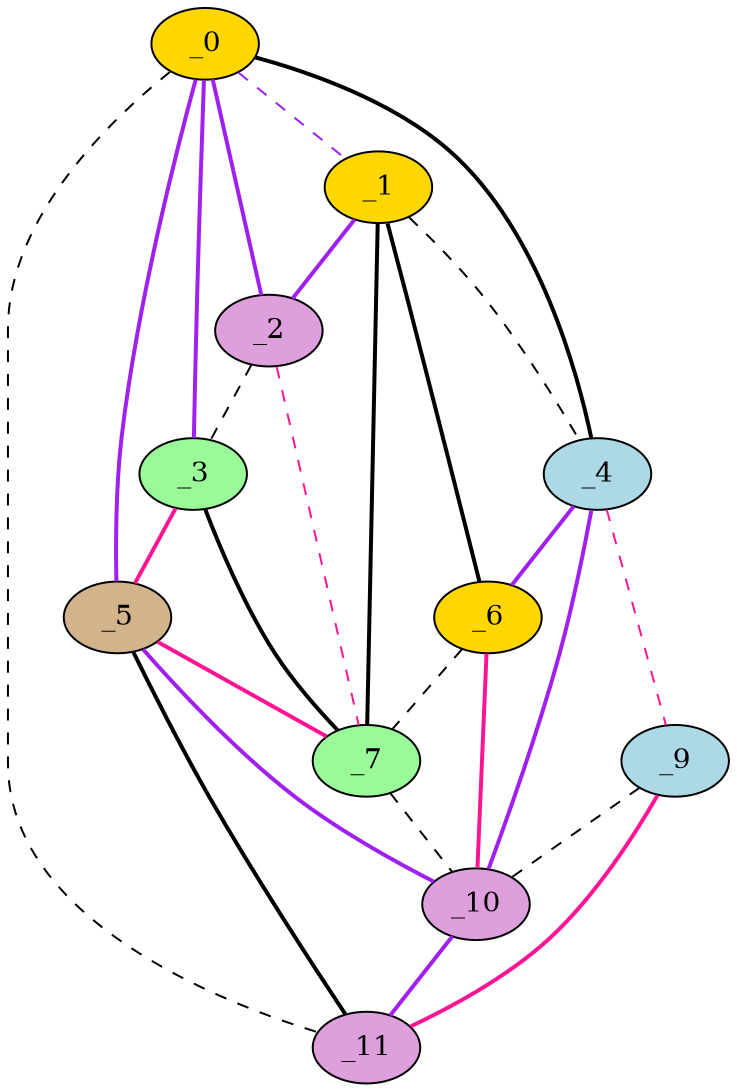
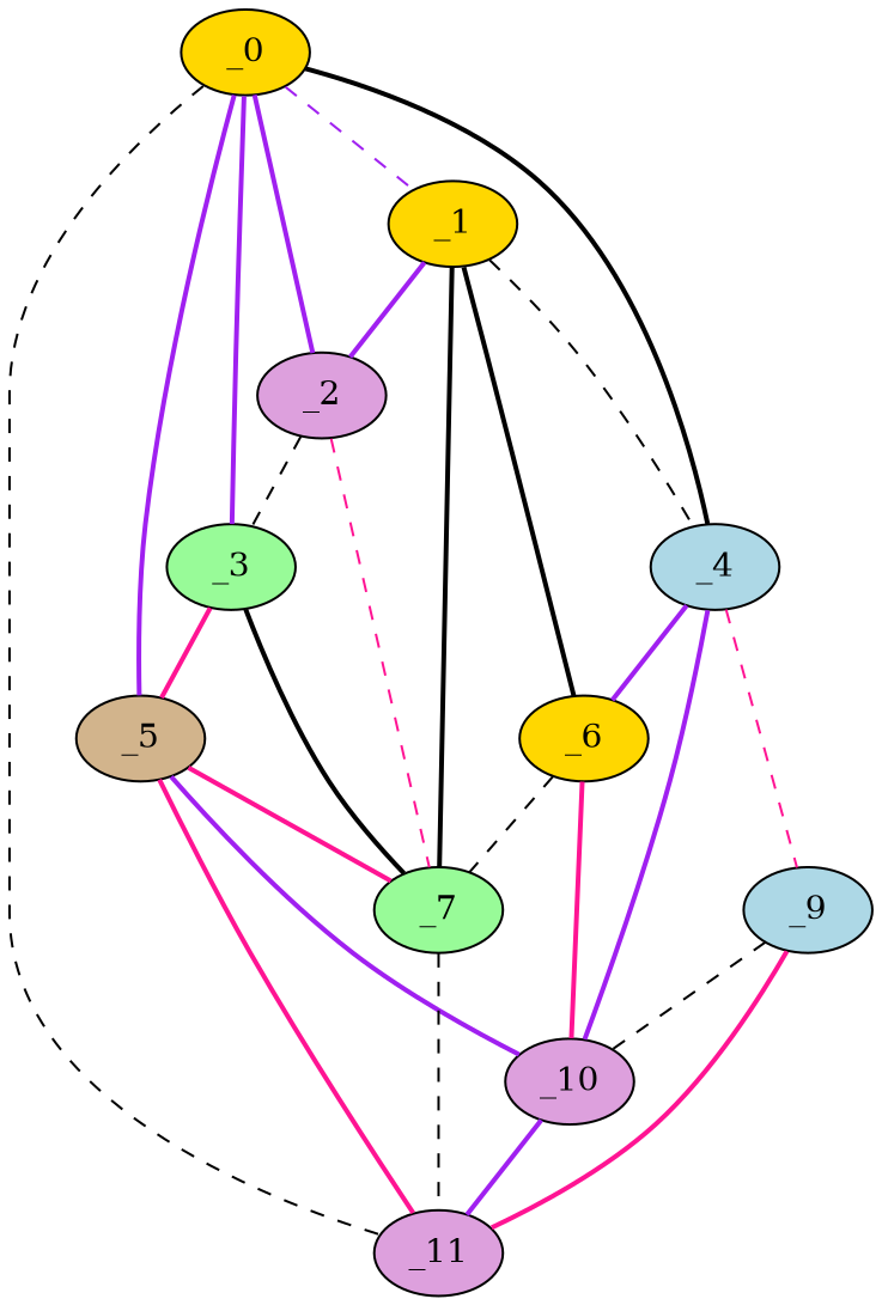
  graph {
    node [fillcolor=gold style=filled x=88]
    edge [color=black style=bold valence=2]
    _0 [x=19 y=14]
    _1 [y=57]
    _2 [fillcolor=plum y=70]
    _3 [fillcolor=palegreen x=91 y=81]
    _4 [fillcolor=lightblue x=92 y=49]
    _5 [fillcolor=tan x=106 y=105]
    _11 [fillcolor=plum x=112 y=15]
    _6 [x=107 y=54]
    _7 [fillcolor=palegreen x=107 y=72]
    _9 [fillcolor=lightblue x=109 y=23]
    _10 [fillcolor=plum x=111 y=29]
    _0 -- _1 [color=purple style=dashed]
    _0 -- _2 [color=purple]
    _0 -- _3 [color=purple valence=1]
    _0 -- _4 [valence=1]
    _0 -- _5 [color=purple valence=1]
    _0 -- _11 [style=dashed valence=1]
    _1 -- _2 [color=purple]
    _1 -- _4 [style=dashed]
    _1 -- _6
    _1 -- _7 [valence=1]
    _2 -- _3 [style=dashed]
    _2 -- _7 [color=deeppink style=dashed]
    _3 -- _5 [color=deeppink]
    _3 -- _7 [valence=1]
    _4 -- _6 [color=purple valence=1]
    _4 -- _9 [color=deeppink style=dashed]
    _4 -- _10 [color=purple valence=1]
-   _5 -- _11 [valence=1]
+   _5 -- _11 [color=deeppink valence=1]
    _5 -- _7 [color=deeppink]
    _5 -- _10 [color=purple]
    _6 -- _7 [style=dashed]
    _6 -- _10 [color=deeppink]
-   _7 -- _10 [style=dashed]
+   _7 -- _11 [style=dashed]
    _9 -- _11 [color=deeppink]
    _9 -- _10 [style=dashed]
    _10 -- _11 [color=purple]
  }
